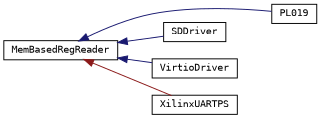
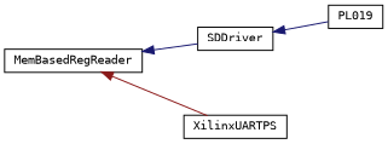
  digraph {
    fontname="DejaVu Sans Mono"
    rankdir=LR
    node [color=black fillcolor=white fontname="DejaVu Sans Mono" fontsize=10 shape=record style=filled]
    edge [color=midnightblue dir=back fontname="DejaVu Sans Mono" fontsize=10 labelfontname=Helvetica labelfontsize=10 style=solid]
    n1 [height=0.2 label=MemBasedRegReader width=0.4]
    n2 [height=0.2 label=PL019 width=0.4]
    n3 [height=0.2 label=SDDriver width=0.4]
-   n4 [height=0.2 label=VirtioDriver width=0.4]
    n5 [height=0.2 label=XilinxUARTPS width=0.4]
-   n1 -> n2
+   n3 -> n2
    n1 -> n3
-   n1 -> n4
    n1 -> n5 [color=firebrick4]
  }
